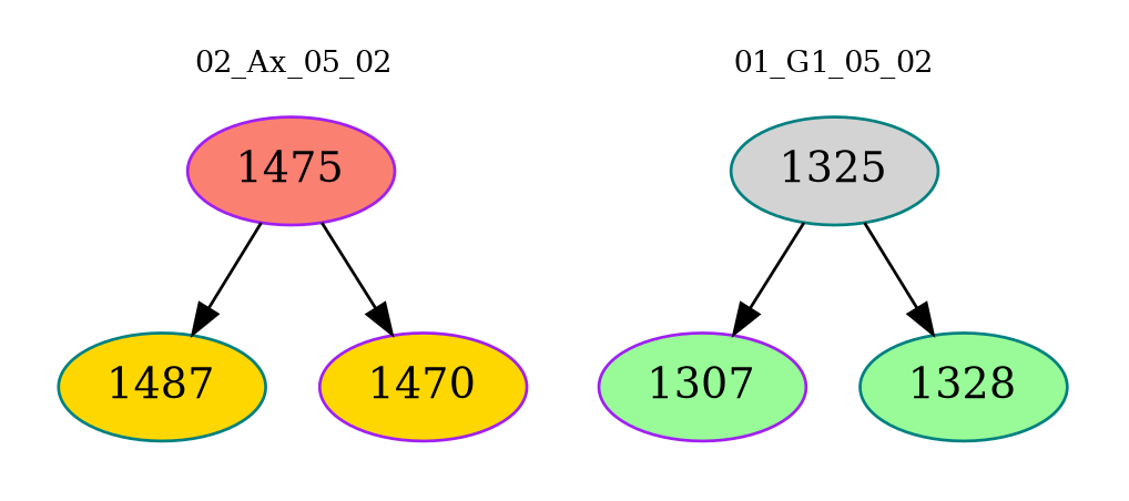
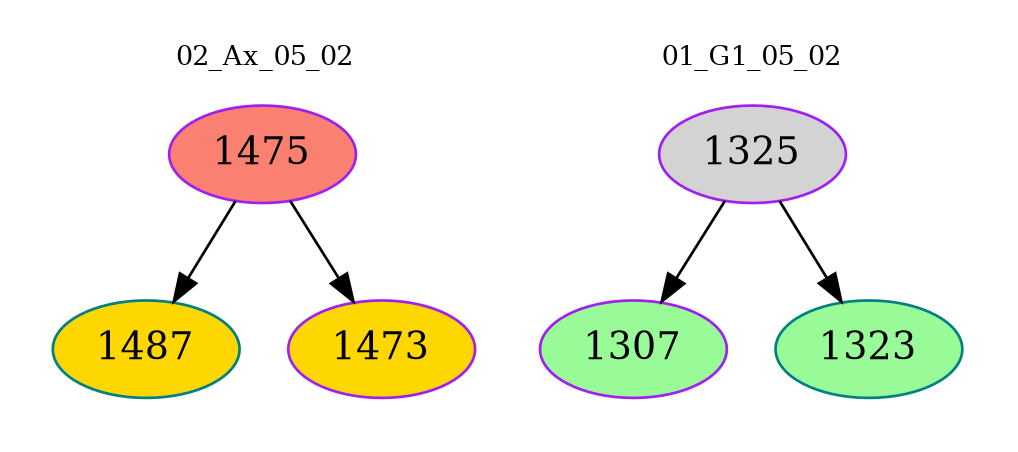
  digraph {
    node [color=purple fillcolor=gold style=filled]
    edge [color=black]
    n1 [fillcolor=salmon label=1475]
    n2 [color=teal label=1487]
-   n3 [label=1470]
-   n4 [color=teal fillcolor=lightgrey label=1325]
+   n3 [label=1473]
+   n4 [fillcolor=lightgrey label=1325]
    n5 [fillcolor=palegreen label=1307]
-   n6 [color=teal fillcolor=palegreen label=1328]
+   n6 [color=teal fillcolor=palegreen label=1323]
    subgraph cluster_1 {
      color=white
      fontsize=10
      label="02_Ax_05_02"
      n1
      n2
      n3
    }
    subgraph cluster_2 {
      color=white
      fontsize=10
      label="01_G1_05_02"
      n4
      n5
      n6
    }
    n1 -> n2
    n1 -> n3
    n4 -> n5
    n4 -> n6
  }
